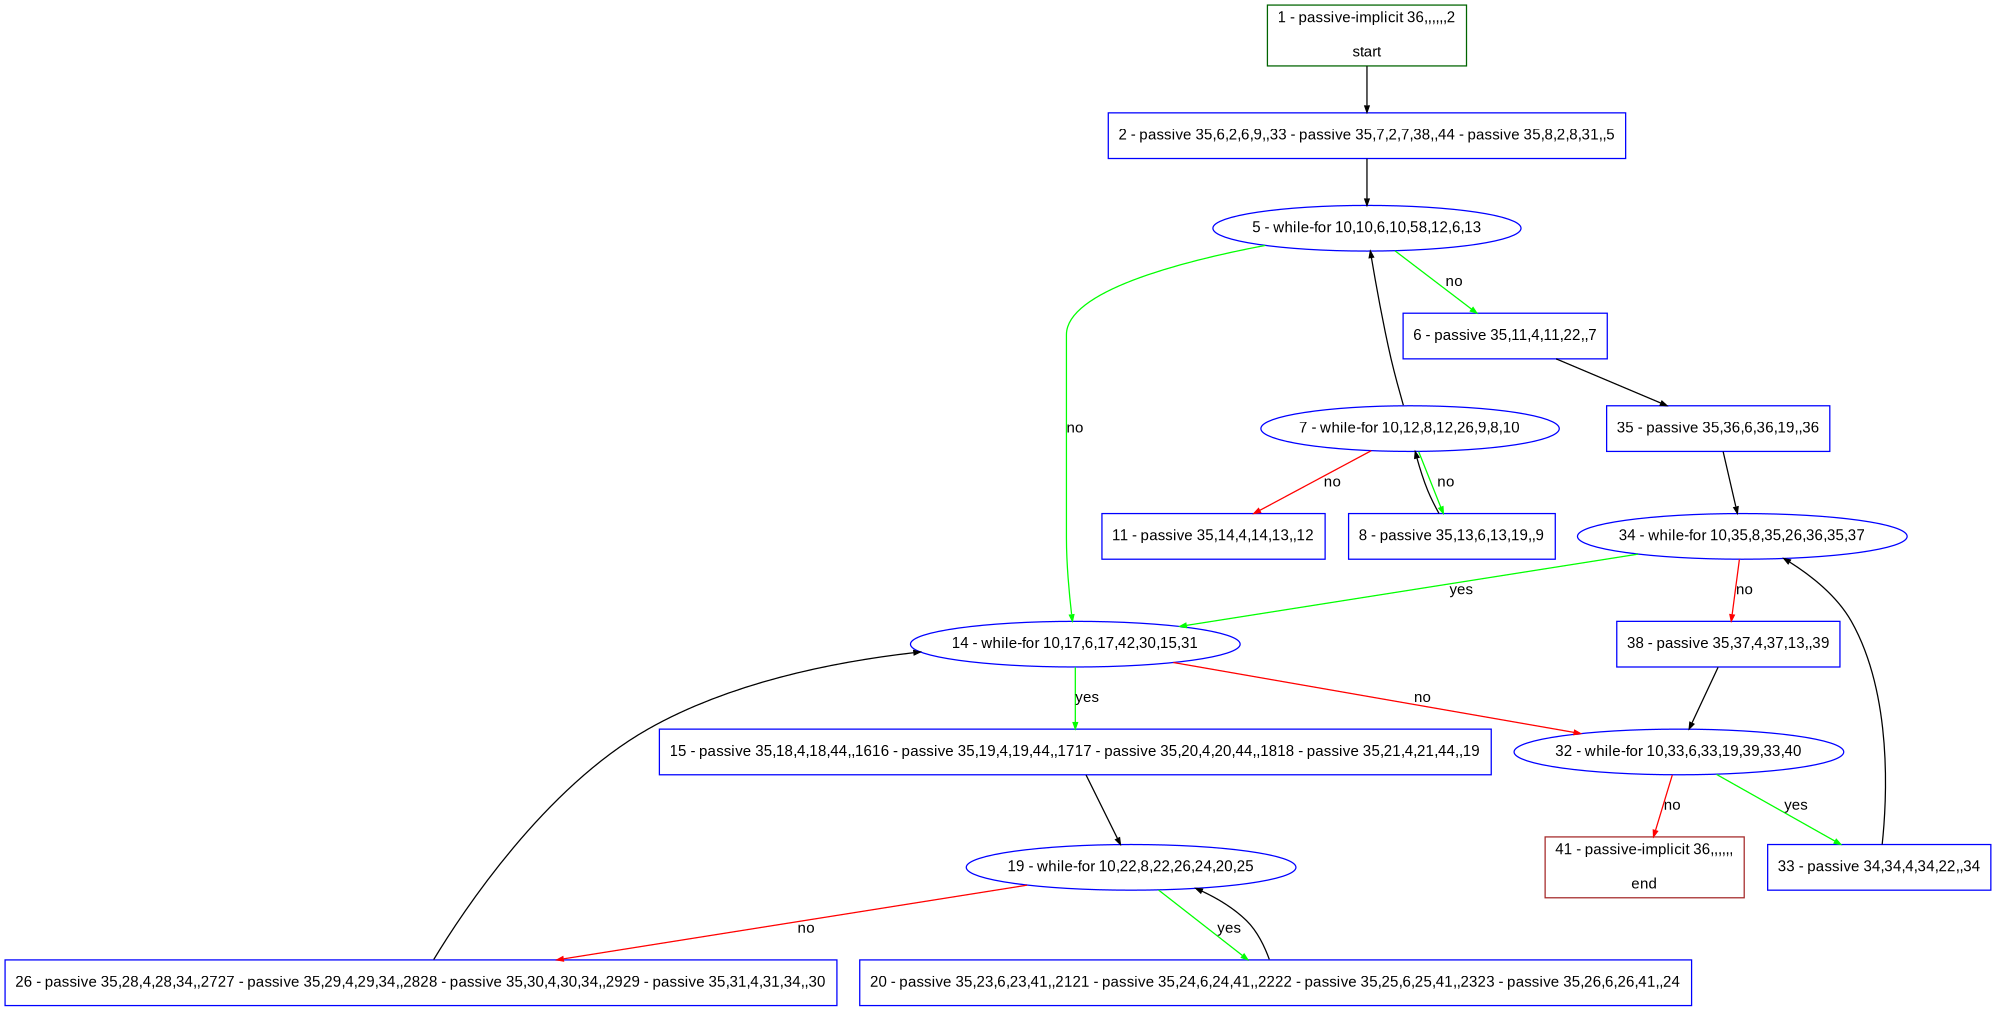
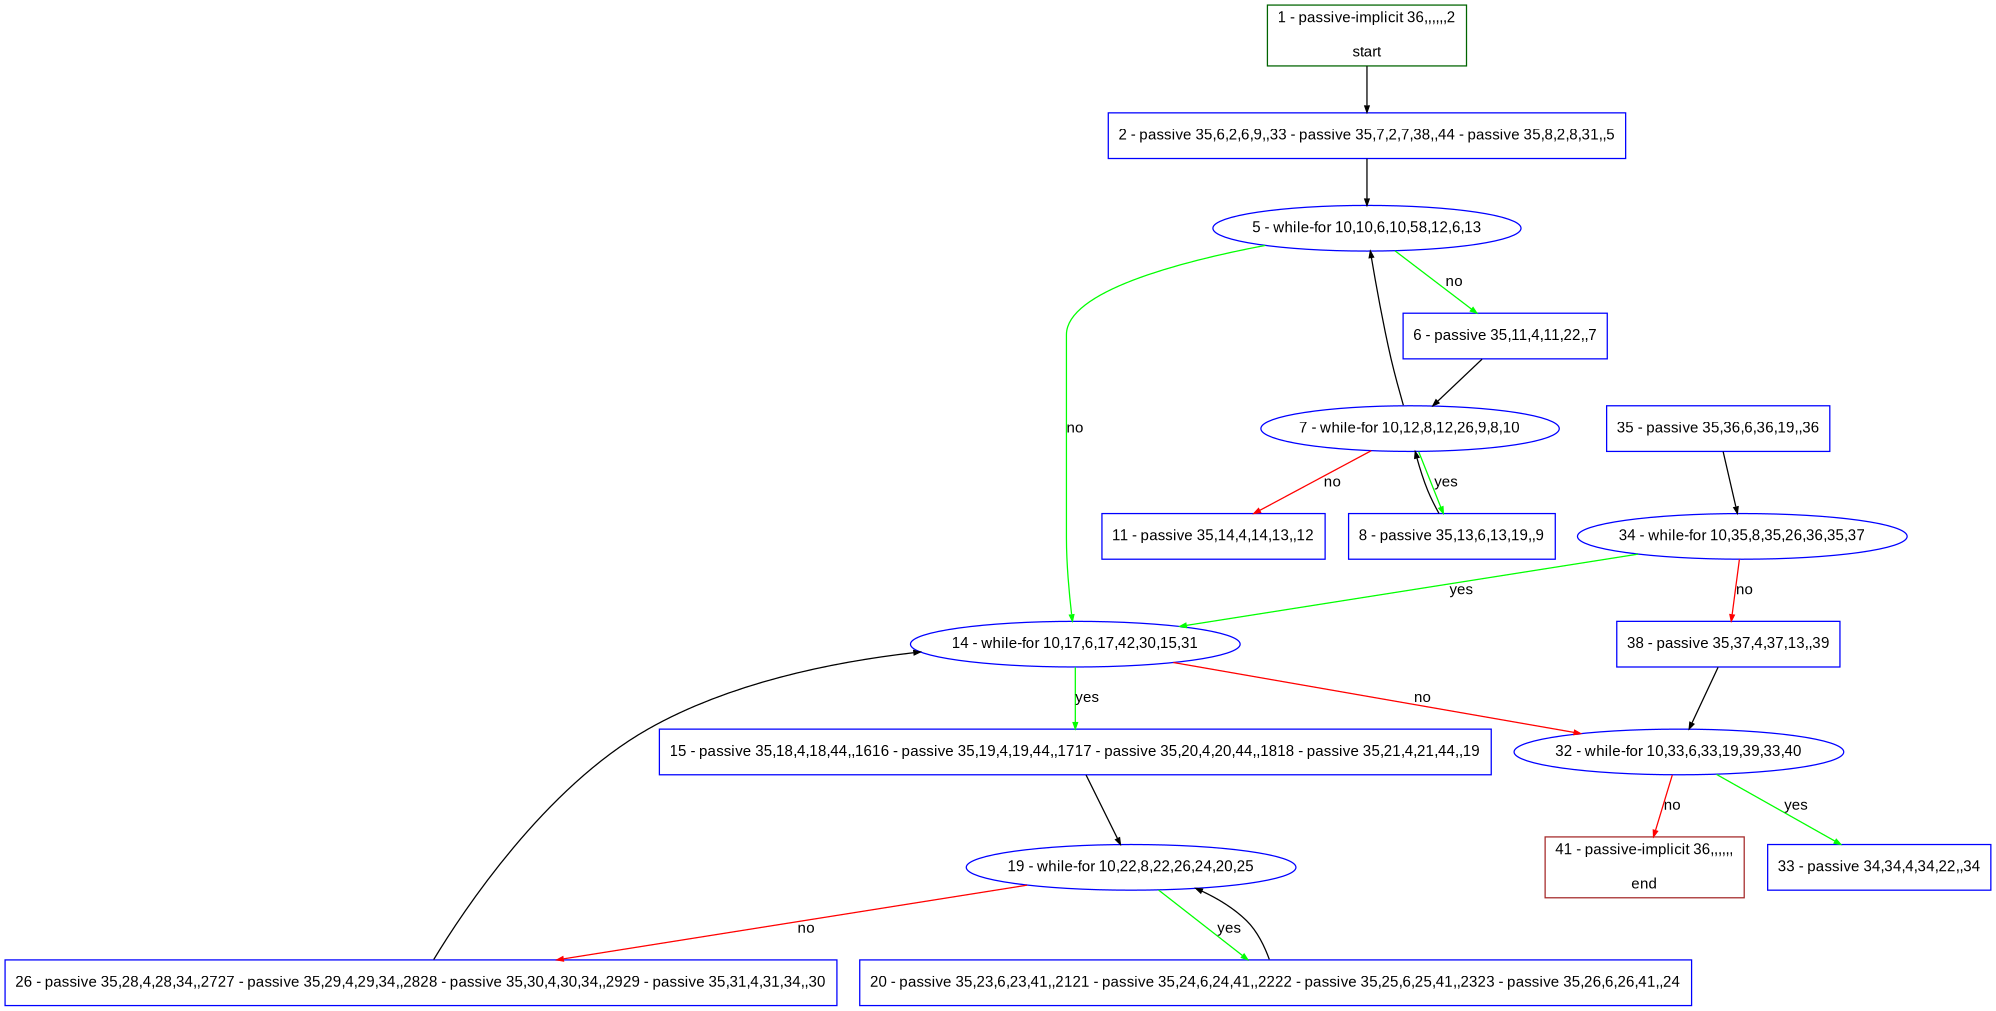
  digraph {
    bgcolor=white
    compound=true
    fillcolor="#FFFFCC"
    fontname=Arial
    fontsize=12
    pack=true
    packmode=clust
    style="rounded,filled"
    node [color="#0000ff" compound=true fillcolor="#ffffff" fixedsize=false fontname=Arial fontsize=12 node_initialized=no shape=box style=filled]
    edge [arrowhead=normal arrowsize=0.5 arrowtail=none color="#000000" compound=true dir=forward fontcolor=black fontname=Arial fontsize=12]
    n1 [label="2 - passive 35,6,2,6,9,,33 - passive 35,7,2,7,38,,44 - passive 35,8,2,8,31,,5"]
    n2 [label="5 - while-for 10,10,6,10,58,12,6,13" shape=oval]
    n3 [label="6 - passive 35,11,4,11,22,,7"]
    n4 [label="14 - while-for 10,17,6,17,42,30,15,31" shape=oval]
    n5 [color="#006400" label="1 - passive-implicit 36,,,,,,2\n\nstart"]
    n6 [label="7 - while-for 10,12,8,12,26,9,8,10" shape=oval]
    n7 [label="15 - passive 35,18,4,18,44,,1616 - passive 35,19,4,19,44,,1717 - passive 35,20,4,20,44,,1818 - passive 35,21,4,21,44,,19"]
    n8 [label="32 - while-for 10,33,6,33,19,39,33,40" shape=oval]
    n9 [label="8 - passive 35,13,6,13,19,,9"]
    n10 [label="11 - passive 35,14,4,14,13,,12"]
    n11 [label="19 - while-for 10,22,8,22,26,24,20,25" shape=oval]
    n12 [label="33 - passive 34,34,4,34,22,,34"]
    n13 [color="#a52a2a" label="41 - passive-implicit 36,,,,,,\n\nend"]
    n14 [label="20 - passive 35,23,6,23,41,,2121 - passive 35,24,6,24,41,,2222 - passive 35,25,6,25,41,,2323 - passive 35,26,6,26,41,,24"]
    n15 [label="26 - passive 35,28,4,28,34,,2727 - passive 35,29,4,29,34,,2828 - passive 35,30,4,30,34,,2929 - passive 35,31,4,31,34,,30"]
    n16 [label="34 - while-for 10,35,8,35,26,36,35,37" shape=oval]
    n17 [label="38 - passive 35,37,4,37,13,,39"]
    n18 [label="35 - passive 35,36,6,36,19,,36"]
    n1 -> n2
    n2 -> n3 [color="#00ff00" label=no]
    n2 -> n4 [color="#00ff00" label=no]
-   n3 -> n18
+   n3 -> n6
    n4 -> n7 [color="#00ff00" label=yes]
    n4 -> n8 [color="#ff0000" label=no]
    n5 -> n1
    n6 -> n2
-   n6 -> n9 [color="#00ff00" label=no]
+   n6 -> n9 [color="#00ff00" label=yes]
    n6 -> n10 [color="#ff0000" label=no]
    n7 -> n11
    n8 -> n12 [color="#00ff00" label=yes]
    n8 -> n13 [color="#ff0000" label=no]
    n9 -> n6
    n11 -> n14 [color="#00ff00" label=yes]
    n11 -> n15 [color="#ff0000" label=no]
-   n12 -> n16
    n14 -> n11
    n15 -> n4
    n16 -> n4 [color="#00ff00" label=yes]
    n16 -> n17 [color="#ff0000" label=no]
    n17 -> n8
    n18 -> n16
  }
